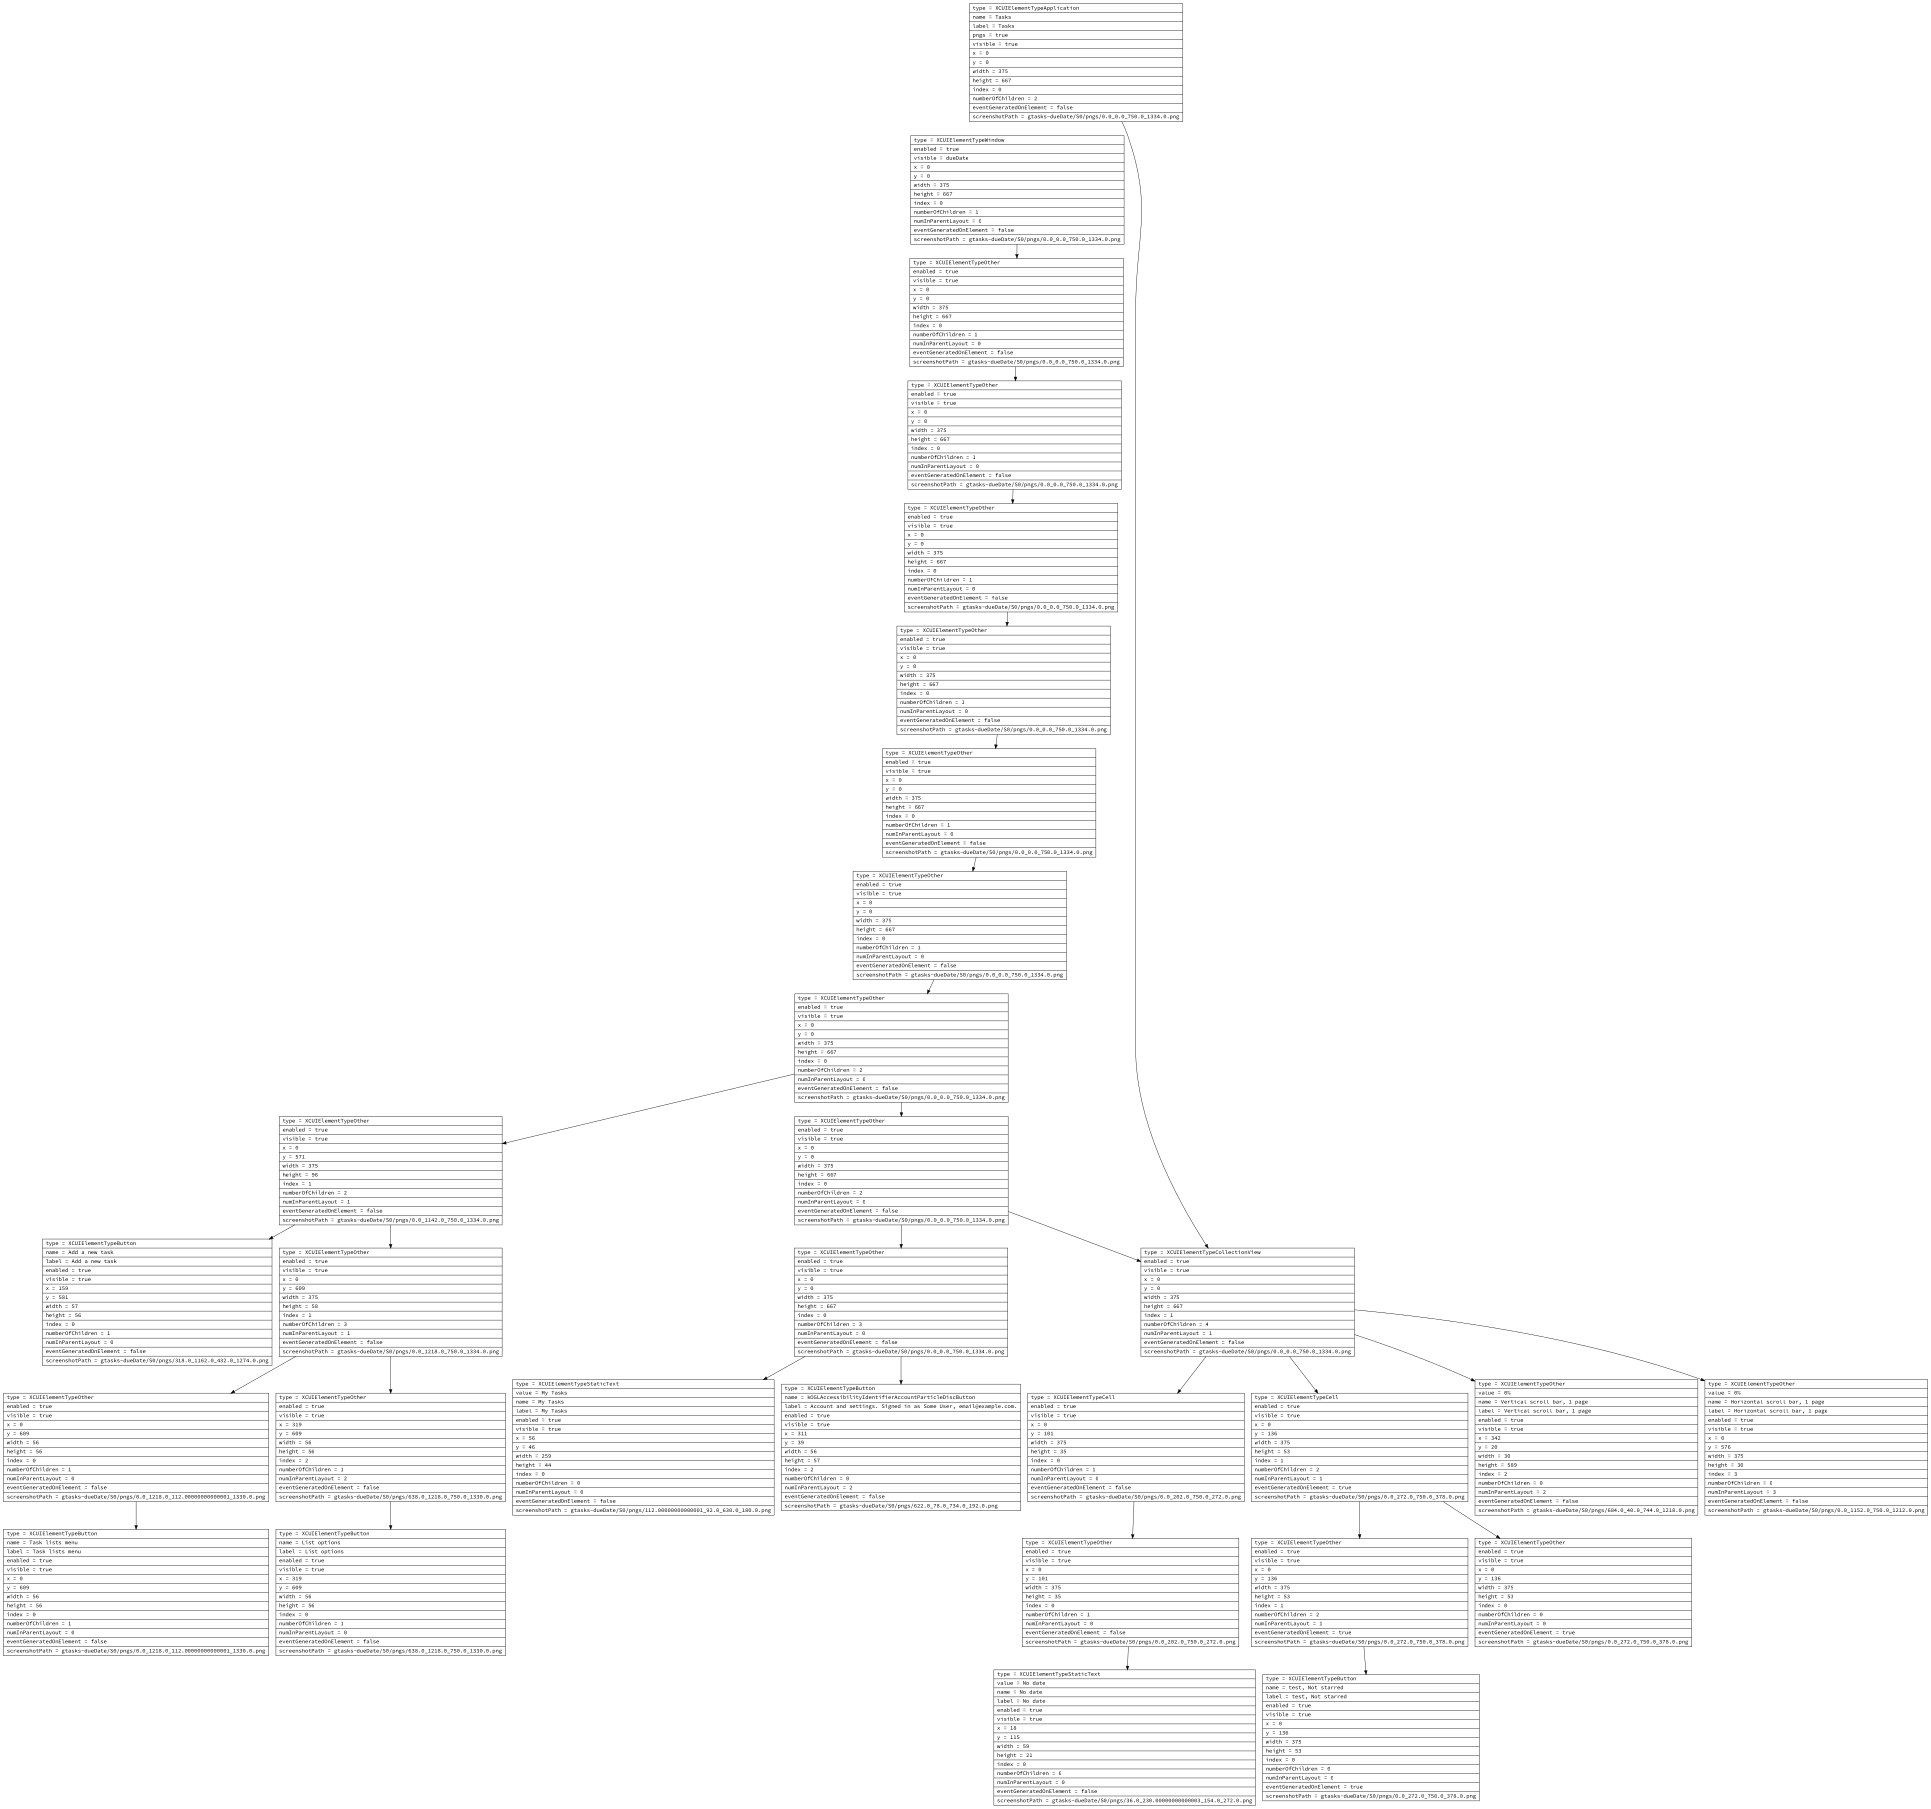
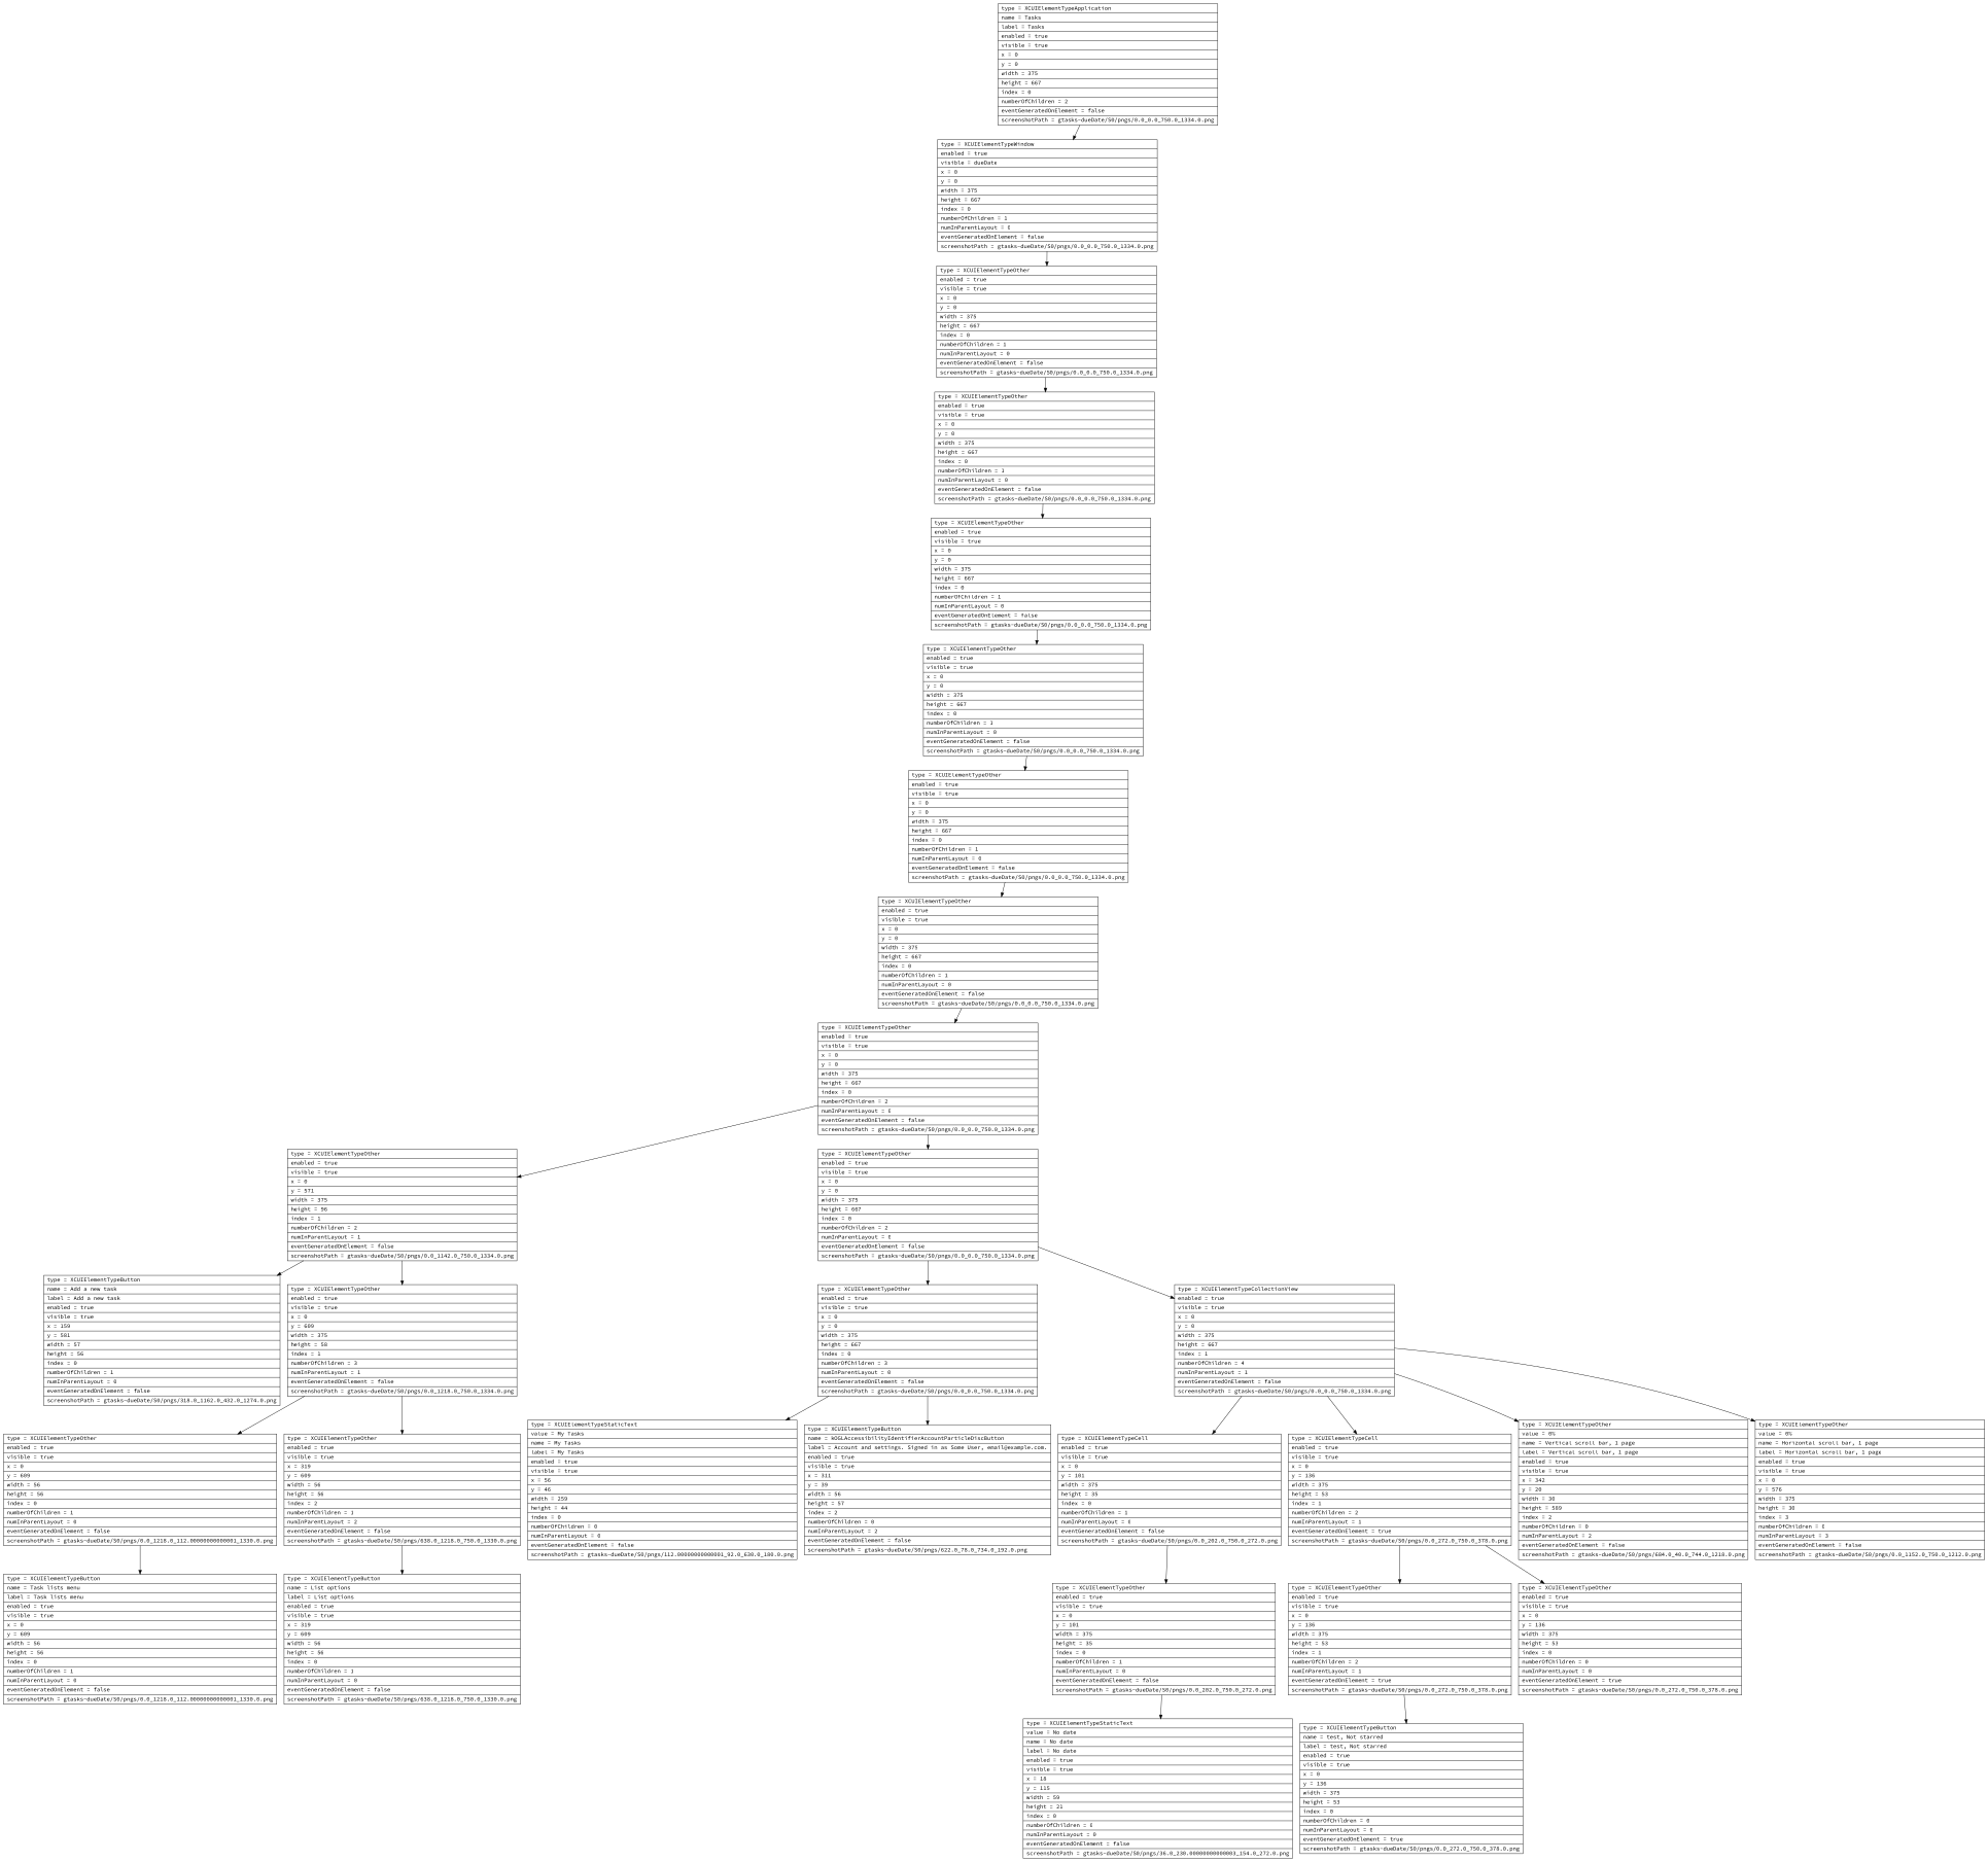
  digraph {
    fontname="Source Code Pro"
    node [fontname="Source Code Pro" shape=record]
    edge [fontname="Source Code Pro"]
-   n1 [label="{type = XCUIElementTypeApplication\l|name = Tasks\l|label = Tasks\l|pngs = true\l|visible = true\l|x = 0\l|y = 0\l|width = 375\l|height = 667\l|index = 0\l|numberOfChildren = 2\l|eventGeneratedOnElement = false \l|screenshotPath = gtasks-dueDate/S0/pngs/0.0_0.0_750.0_1334.0.png\l}"]
+   n1 [label="{type = XCUIElementTypeApplication\l|name = Tasks\l|label = Tasks\l|enabled = true\l|visible = true\l|x = 0\l|y = 0\l|width = 375\l|height = 667\l|index = 0\l|numberOfChildren = 2\l|eventGeneratedOnElement = false \l|screenshotPath = gtasks-dueDate/S0/pngs/0.0_0.0_750.0_1334.0.png\l}"]
    n2 [label="{type = XCUIElementTypeWindow\l|enabled = true\l|visible = dueDate\l|x = 0\l|y = 0\l|width = 375\l|height = 667\l|index = 0\l|numberOfChildren = 1\l|numInParentLayout = 0\l|eventGeneratedOnElement = false \l|screenshotPath = gtasks-dueDate/S0/pngs/0.0_0.0_750.0_1334.0.png\l}"]
    n3 [label="{type = XCUIElementTypeOther\l|enabled = true\l|visible = true\l|x = 0\l|y = 0\l|width = 375\l|height = 667\l|index = 0\l|numberOfChildren = 1\l|numInParentLayout = 0\l|eventGeneratedOnElement = false \l|screenshotPath = gtasks-dueDate/S0/pngs/0.0_0.0_750.0_1334.0.png\l}"]
    n4 [label="{type = XCUIElementTypeOther\l|enabled = true\l|visible = true\l|x = 0\l|y = 0\l|width = 375\l|height = 667\l|index = 0\l|numberOfChildren = 1\l|numInParentLayout = 0\l|eventGeneratedOnElement = false \l|screenshotPath = gtasks-dueDate/S0/pngs/0.0_0.0_750.0_1334.0.png\l}"]
    n5 [label="{type = XCUIElementTypeOther\l|enabled = true\l|visible = true\l|x = 0\l|y = 0\l|width = 375\l|height = 667\l|index = 0\l|numberOfChildren = 1\l|numInParentLayout = 0\l|eventGeneratedOnElement = false \l|screenshotPath = gtasks-dueDate/S0/pngs/0.0_0.0_750.0_1334.0.png\l}"]
    n6 [label="{type = XCUIElementTypeOther\l|enabled = true\l|visible = true\l|x = 0\l|y = 0\l|width = 375\l|height = 667\l|index = 0\l|numberOfChildren = 1\l|numInParentLayout = 0\l|eventGeneratedOnElement = false \l|screenshotPath = gtasks-dueDate/S0/pngs/0.0_0.0_750.0_1334.0.png\l}"]
    n7 [label="{type = XCUIElementTypeOther\l|enabled = true\l|visible = true\l|x = 0\l|y = 0\l|width = 375\l|height = 667\l|index = 0\l|numberOfChildren = 1\l|numInParentLayout = 0\l|eventGeneratedOnElement = false \l|screenshotPath = gtasks-dueDate/S0/pngs/0.0_0.0_750.0_1334.0.png\l}"]
    n8 [label="{type = XCUIElementTypeOther\l|enabled = true\l|visible = true\l|x = 0\l|y = 0\l|width = 375\l|height = 667\l|index = 0\l|numberOfChildren = 1\l|numInParentLayout = 0\l|eventGeneratedOnElement = false \l|screenshotPath = gtasks-dueDate/S0/pngs/0.0_0.0_750.0_1334.0.png\l}"]
    n9 [label="{type = XCUIElementTypeOther\l|enabled = true\l|visible = true\l|x = 0\l|y = 0\l|width = 375\l|height = 667\l|index = 0\l|numberOfChildren = 2\l|numInParentLayout = 0\l|eventGeneratedOnElement = false \l|screenshotPath = gtasks-dueDate/S0/pngs/0.0_0.0_750.0_1334.0.png\l}"]
    n10 [label="{type = XCUIElementTypeOther\l|enabled = true\l|visible = true\l|x = 0\l|y = 0\l|width = 375\l|height = 667\l|index = 0\l|numberOfChildren = 2\l|numInParentLayout = 0\l|eventGeneratedOnElement = false \l|screenshotPath = gtasks-dueDate/S0/pngs/0.0_0.0_750.0_1334.0.png\l}"]
    n11 [label="{type = XCUIElementTypeOther\l|enabled = true\l|visible = true\l|x = 0\l|y = 571\l|width = 375\l|height = 96\l|index = 1\l|numberOfChildren = 2\l|numInParentLayout = 1\l|eventGeneratedOnElement = false \l|screenshotPath = gtasks-dueDate/S0/pngs/0.0_1142.0_750.0_1334.0.png\l}"]
    n12 [label="{type = XCUIElementTypeOther\l|enabled = true\l|visible = true\l|x = 0\l|y = 0\l|width = 375\l|height = 667\l|index = 0\l|numberOfChildren = 3\l|numInParentLayout = 0\l|eventGeneratedOnElement = false \l|screenshotPath = gtasks-dueDate/S0/pngs/0.0_0.0_750.0_1334.0.png\l}"]
    n13 [label="{type = XCUIElementTypeCollectionView\l|enabled = true\l|visible = true\l|x = 0\l|y = 0\l|width = 375\l|height = 667\l|index = 1\l|numberOfChildren = 4\l|numInParentLayout = 1\l|eventGeneratedOnElement = false \l|screenshotPath = gtasks-dueDate/S0/pngs/0.0_0.0_750.0_1334.0.png\l}"]
    n14 [label="{type = XCUIElementTypeButton\l|name = Add a new task\l|label = Add a new task\l|enabled = true\l|visible = true\l|x = 159\l|y = 581\l|width = 57\l|height = 56\l|index = 0\l|numberOfChildren = 1\l|numInParentLayout = 0\l|eventGeneratedOnElement = false \l|screenshotPath = gtasks-dueDate/S0/pngs/318.0_1162.0_432.0_1274.0.png\l}"]
    n15 [label="{type = XCUIElementTypeOther\l|enabled = true\l|visible = true\l|x = 0\l|y = 609\l|width = 375\l|height = 58\l|index = 1\l|numberOfChildren = 3\l|numInParentLayout = 1\l|eventGeneratedOnElement = false \l|screenshotPath = gtasks-dueDate/S0/pngs/0.0_1218.0_750.0_1334.0.png\l}"]
    n16 [label="{type = XCUIElementTypeStaticText\l|value = My Tasks\l|name = My Tasks\l|label = My Tasks\l|enabled = true\l|visible = true\l|x = 56\l|y = 46\l|width = 259\l|height = 44\l|index = 0\l|numberOfChildren = 0\l|numInParentLayout = 0\l|eventGeneratedOnElement = false \l|screenshotPath = gtasks-dueDate/S0/pngs/112.00000000000001_92.0_630.0_180.0.png\l}"]
    n17 [label="{type = XCUIElementTypeButton\l|name = kOGLAccessibilityIdentifierAccountParticleDiscButton\l|label = Account and settings. Signed in as Some User, email@example.com.\l|enabled = true\l|visible = true\l|x = 311\l|y = 39\l|width = 56\l|height = 57\l|index = 2\l|numberOfChildren = 0\l|numInParentLayout = 2\l|eventGeneratedOnElement = false \l|screenshotPath = gtasks-dueDate/S0/pngs/622.0_78.0_734.0_192.0.png\l}"]
    n18 [label="{type = XCUIElementTypeCell\l|enabled = true\l|visible = true\l|x = 0\l|y = 101\l|width = 375\l|height = 35\l|index = 0\l|numberOfChildren = 1\l|numInParentLayout = 0\l|eventGeneratedOnElement = false \l|screenshotPath = gtasks-dueDate/S0/pngs/0.0_202.0_750.0_272.0.png\l}"]
    n19 [label="{type = XCUIElementTypeCell\l|enabled = true\l|visible = true\l|x = 0\l|y = 136\l|width = 375\l|height = 53\l|index = 1\l|numberOfChildren = 2\l|numInParentLayout = 1\l|eventGeneratedOnElement = true \l|screenshotPath = gtasks-dueDate/S0/pngs/0.0_272.0_750.0_378.0.png\l}"]
    n20 [label="{type = XCUIElementTypeOther\l|value = 0%\l|name = Vertical scroll bar, 1 page\l|label = Vertical scroll bar, 1 page\l|enabled = true\l|visible = true\l|x = 342\l|y = 20\l|width = 30\l|height = 589\l|index = 2\l|numberOfChildren = 0\l|numInParentLayout = 2\l|eventGeneratedOnElement = false \l|screenshotPath = gtasks-dueDate/S0/pngs/684.0_40.0_744.0_1218.0.png\l}"]
    n21 [label="{type = XCUIElementTypeOther\l|value = 0%\l|name = Horizontal scroll bar, 1 page\l|label = Horizontal scroll bar, 1 page\l|enabled = true\l|visible = true\l|x = 0\l|y = 576\l|width = 375\l|height = 30\l|index = 3\l|numberOfChildren = 0\l|numInParentLayout = 3\l|eventGeneratedOnElement = false \l|screenshotPath = gtasks-dueDate/S0/pngs/0.0_1152.0_750.0_1212.0.png\l}"]
    n22 [label="{type = XCUIElementTypeOther\l|enabled = true\l|visible = true\l|x = 0\l|y = 609\l|width = 56\l|height = 56\l|index = 0\l|numberOfChildren = 1\l|numInParentLayout = 0\l|eventGeneratedOnElement = false \l|screenshotPath = gtasks-dueDate/S0/pngs/0.0_1218.0_112.00000000000001_1330.0.png\l}"]
    n23 [label="{type = XCUIElementTypeOther\l|enabled = true\l|visible = true\l|x = 319\l|y = 609\l|width = 56\l|height = 56\l|index = 2\l|numberOfChildren = 1\l|numInParentLayout = 2\l|eventGeneratedOnElement = false \l|screenshotPath = gtasks-dueDate/S0/pngs/638.0_1218.0_750.0_1330.0.png\l}"]
    n24 [label="{type = XCUIElementTypeOther\l|enabled = true\l|visible = true\l|x = 0\l|y = 101\l|width = 375\l|height = 35\l|index = 0\l|numberOfChildren = 1\l|numInParentLayout = 0\l|eventGeneratedOnElement = false \l|screenshotPath = gtasks-dueDate/S0/pngs/0.0_202.0_750.0_272.0.png\l}"]
    n25 [label="{type = XCUIElementTypeOther\l|enabled = true\l|visible = true\l|x = 0\l|y = 136\l|width = 375\l|height = 53\l|index = 0\l|numberOfChildren = 0\l|numInParentLayout = 0\l|eventGeneratedOnElement = true \l|screenshotPath = gtasks-dueDate/S0/pngs/0.0_272.0_750.0_378.0.png\l}"]
    n26 [label="{type = XCUIElementTypeOther\l|enabled = true\l|visible = true\l|x = 0\l|y = 136\l|width = 375\l|height = 53\l|index = 1\l|numberOfChildren = 2\l|numInParentLayout = 1\l|eventGeneratedOnElement = true \l|screenshotPath = gtasks-dueDate/S0/pngs/0.0_272.0_750.0_378.0.png\l}"]
    n27 [label="{type = XCUIElementTypeButton\l|name = Task lists menu\l|label = Task lists menu\l|enabled = true\l|visible = true\l|x = 0\l|y = 609\l|width = 56\l|height = 56\l|index = 0\l|numberOfChildren = 1\l|numInParentLayout = 0\l|eventGeneratedOnElement = false \l|screenshotPath = gtasks-dueDate/S0/pngs/0.0_1218.0_112.00000000000001_1330.0.png\l}"]
    n28 [label="{type = XCUIElementTypeButton\l|name = List options\l|label = List options\l|enabled = true\l|visible = true\l|x = 319\l|y = 609\l|width = 56\l|height = 56\l|index = 0\l|numberOfChildren = 1\l|numInParentLayout = 0\l|eventGeneratedOnElement = false \l|screenshotPath = gtasks-dueDate/S0/pngs/638.0_1218.0_750.0_1330.0.png\l}"]
    n29 [label="{type = XCUIElementTypeStaticText\l|value = No date\l|name = No date\l|label = No date\l|enabled = true\l|visible = true\l|x = 18\l|y = 115\l|width = 59\l|height = 21\l|index = 0\l|numberOfChildren = 0\l|numInParentLayout = 0\l|eventGeneratedOnElement = false \l|screenshotPath = gtasks-dueDate/S0/pngs/36.0_230.00000000000003_154.0_272.0.png\l}"]
    n30 [label="{type = XCUIElementTypeButton\l|name = test, Not starred\l|label = test, Not starred\l|enabled = true\l|visible = true\l|x = 0\l|y = 136\l|width = 375\l|height = 53\l|index = 0\l|numberOfChildren = 0\l|numInParentLayout = 0\l|eventGeneratedOnElement = true \l|screenshotPath = gtasks-dueDate/S0/pngs/0.0_272.0_750.0_378.0.png\l}"]
-   n1 -> n13
+   n1 -> n2
    n2 -> n3
    n3 -> n4
    n4 -> n5
    n5 -> n6
    n6 -> n7
    n7 -> n8
    n8 -> n9
    n9 -> n10
    n9 -> n11
    n10 -> n12
    n10 -> n13
    n11 -> n14
    n11 -> n15
    n12 -> n16
    n12 -> n17
    n13 -> n18
    n13 -> n19
    n13 -> n20
    n13 -> n21
    n15 -> n22
    n15 -> n23
    n18 -> n24
    n19 -> n25
    n19 -> n26
    n22 -> n27
    n23 -> n28
    n24 -> n29
    n26 -> n30
  }
